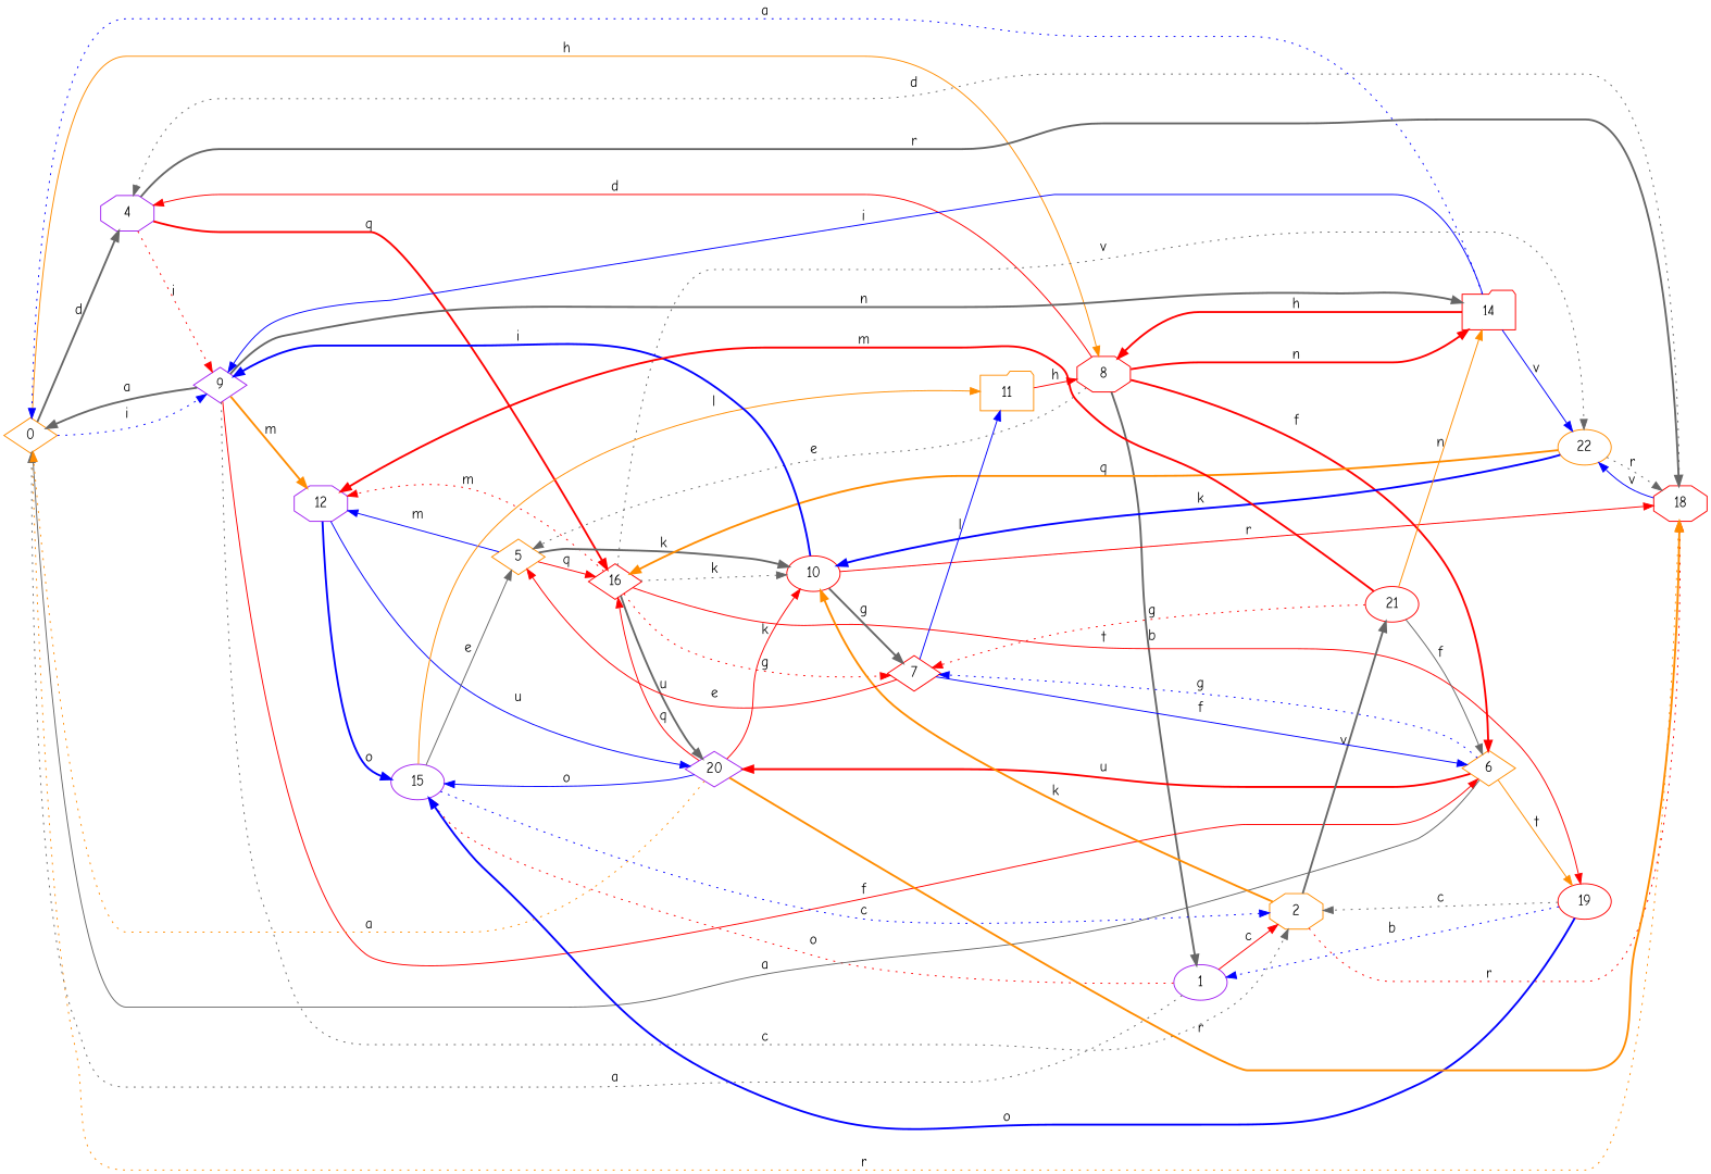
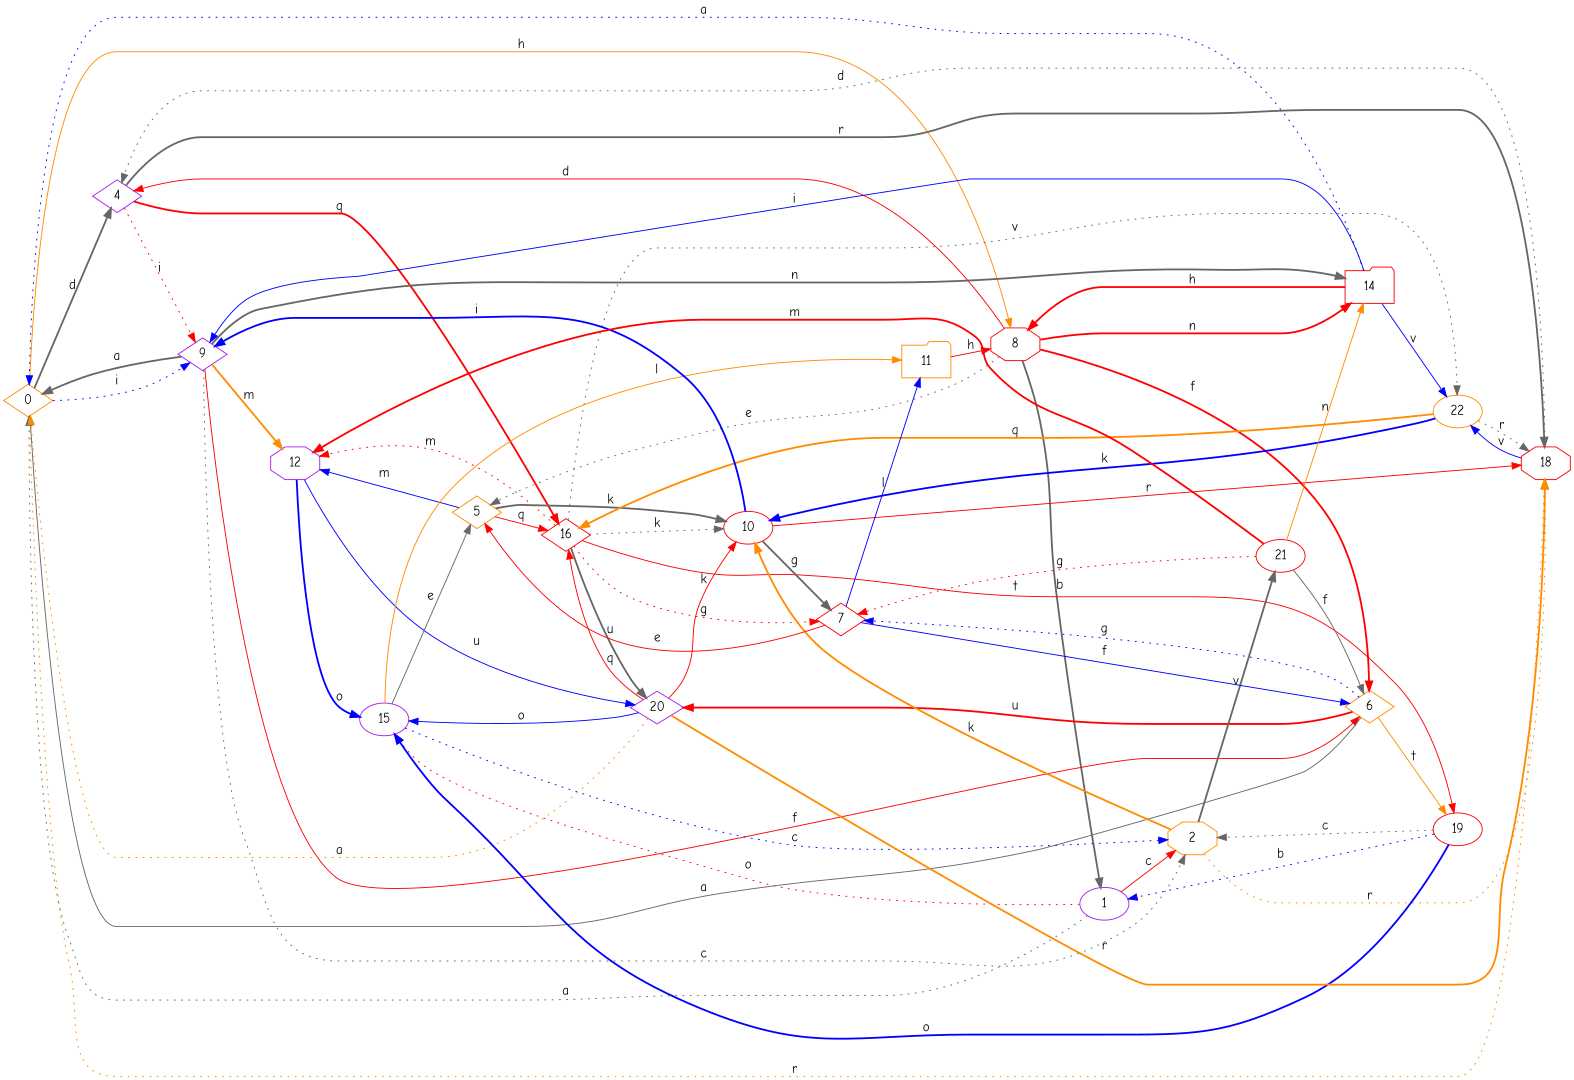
  strict digraph {
    fontname="Comic Neue"
    rankdir=LR
    node [color=red fontname="Comic Neue" shape=diamond]
    edge [color=red fontname="Comic Neue" style=solid]
    0 [color=darkorange]
-   4 [color=purple shape=octagon]
+   4 [color=purple]
    8 [shape=octagon]
    9 [color=purple]
    18 [shape=octagon]
    16
    1 [color=purple shape=ellipse]
    5 [color=darkorange]
    6 [color=darkorange]
    14 [shape=folder]
    2 [color=darkorange shape=octagon]
    12 [color=purple shape=octagon]
    22 [color=darkorange shape=ellipse]
    15 [color=purple shape=ellipse]
    10 [shape=ellipse]
    21 [shape=ellipse]
    11 [color=darkorange shape=folder]
    7
    19 [shape=ellipse]
    20 [color=purple]
    0 -> 4 [color=gray40 label=d style=bold]
    0 -> 8 [color=darkorange label=h]
    0 -> 9 [color=blue label=i style=dotted]
    0 -> 18 [color=darkorange label=r style=dotted]
    4 -> 9 [label=i style=dotted]
    4 -> 18 [color=gray40 label=r style=bold]
    4 -> 16 [label=q style=bold]
    8 -> 4 [label=d]
    8 -> 1 [color=gray40 label=b style=bold]
    8 -> 5 [color=gray40 label=e style=dotted]
    8 -> 6 [label=f style=bold]
    8 -> 14 [label=n style=bold]
    9 -> 0 [color=gray40 label=a style=bold]
    9 -> 6 [label=f]
    9 -> 14 [color=gray40 label=n style=bold]
    9 -> 2 [color=gray40 label=c style=dotted]
    9 -> 12 [color=darkorange label=m style=bold]
    18 -> 4 [color=gray40 label=d style=dotted]
    18 -> 22 [color=blue label=v]
    16 -> 12 [label=m style=dotted]
    16 -> 22 [color=gray40 label=v style=dotted]
    16 -> 10 [color=gray40 label=k style=dotted]
    16 -> 7 [label=g style=dotted]
    16 -> 19 [label=t]
    16 -> 20 [color=gray40 label=u style=bold]
    1 -> 0 [color=gray40 label=a style=dotted]
    1 -> 2 [label=c]
    1 -> 15 [label=o style=dotted]
    5 -> 16 [label=q]
    5 -> 12 [color=blue label=m]
    5 -> 10 [color=gray40 label=k style=bold]
    6 -> 0 [color=gray40 label=a]
    6 -> 7 [color=blue label=g style=dotted]
    6 -> 19 [color=darkorange label=t]
    6 -> 20 [label=u style=bold]
    14 -> 0 [color=blue label=a style=dotted]
    14 -> 8 [label=h style=bold]
    14 -> 9 [color=blue label=i]
    14 -> 22 [color=blue label=v]
-   2 -> 18 [label=r style=dotted]
+   2 -> 18 [color=darkorange label=r style=dotted]
    2 -> 10 [color=darkorange label=k style=bold]
    2 -> 21 [color=gray40 label=v style=bold]
    12 -> 15 [color=blue label=o style=bold]
    12 -> 20 [color=blue label=u]
    22 -> 18 [color=gray40 label=r style=dotted]
    22 -> 16 [color=darkorange label=q style=bold]
    22 -> 10 [color=blue label=k style=bold]
    15 -> 5 [color=gray40 label=e]
    15 -> 2 [color=blue label=c style=dotted]
    15 -> 11 [color=darkorange label=l]
    10 -> 9 [color=blue label=i style=bold]
    10 -> 18 [label=r]
    10 -> 7 [color=gray40 label=g style=bold]
    21 -> 6 [color=gray40 label=f]
    21 -> 14 [color=darkorange label=n]
    21 -> 12 [label=m style=bold]
    21 -> 7 [label=g style=dotted]
    11 -> 8 [label=h]
    7 -> 5 [label=e]
    7 -> 6 [color=blue label=f]
    7 -> 11 [color=blue label=l]
    19 -> 1 [color=blue label=b style=dotted]
    19 -> 2 [color=gray40 label=c style=dotted]
    19 -> 15 [color=blue label=o style=bold]
    20 -> 0 [color=darkorange label=a style=dotted]
    20 -> 18 [color=darkorange label=r style=bold]
    20 -> 16 [label=q]
    20 -> 15 [color=blue label=o]
    20 -> 10 [label=k]
  }
